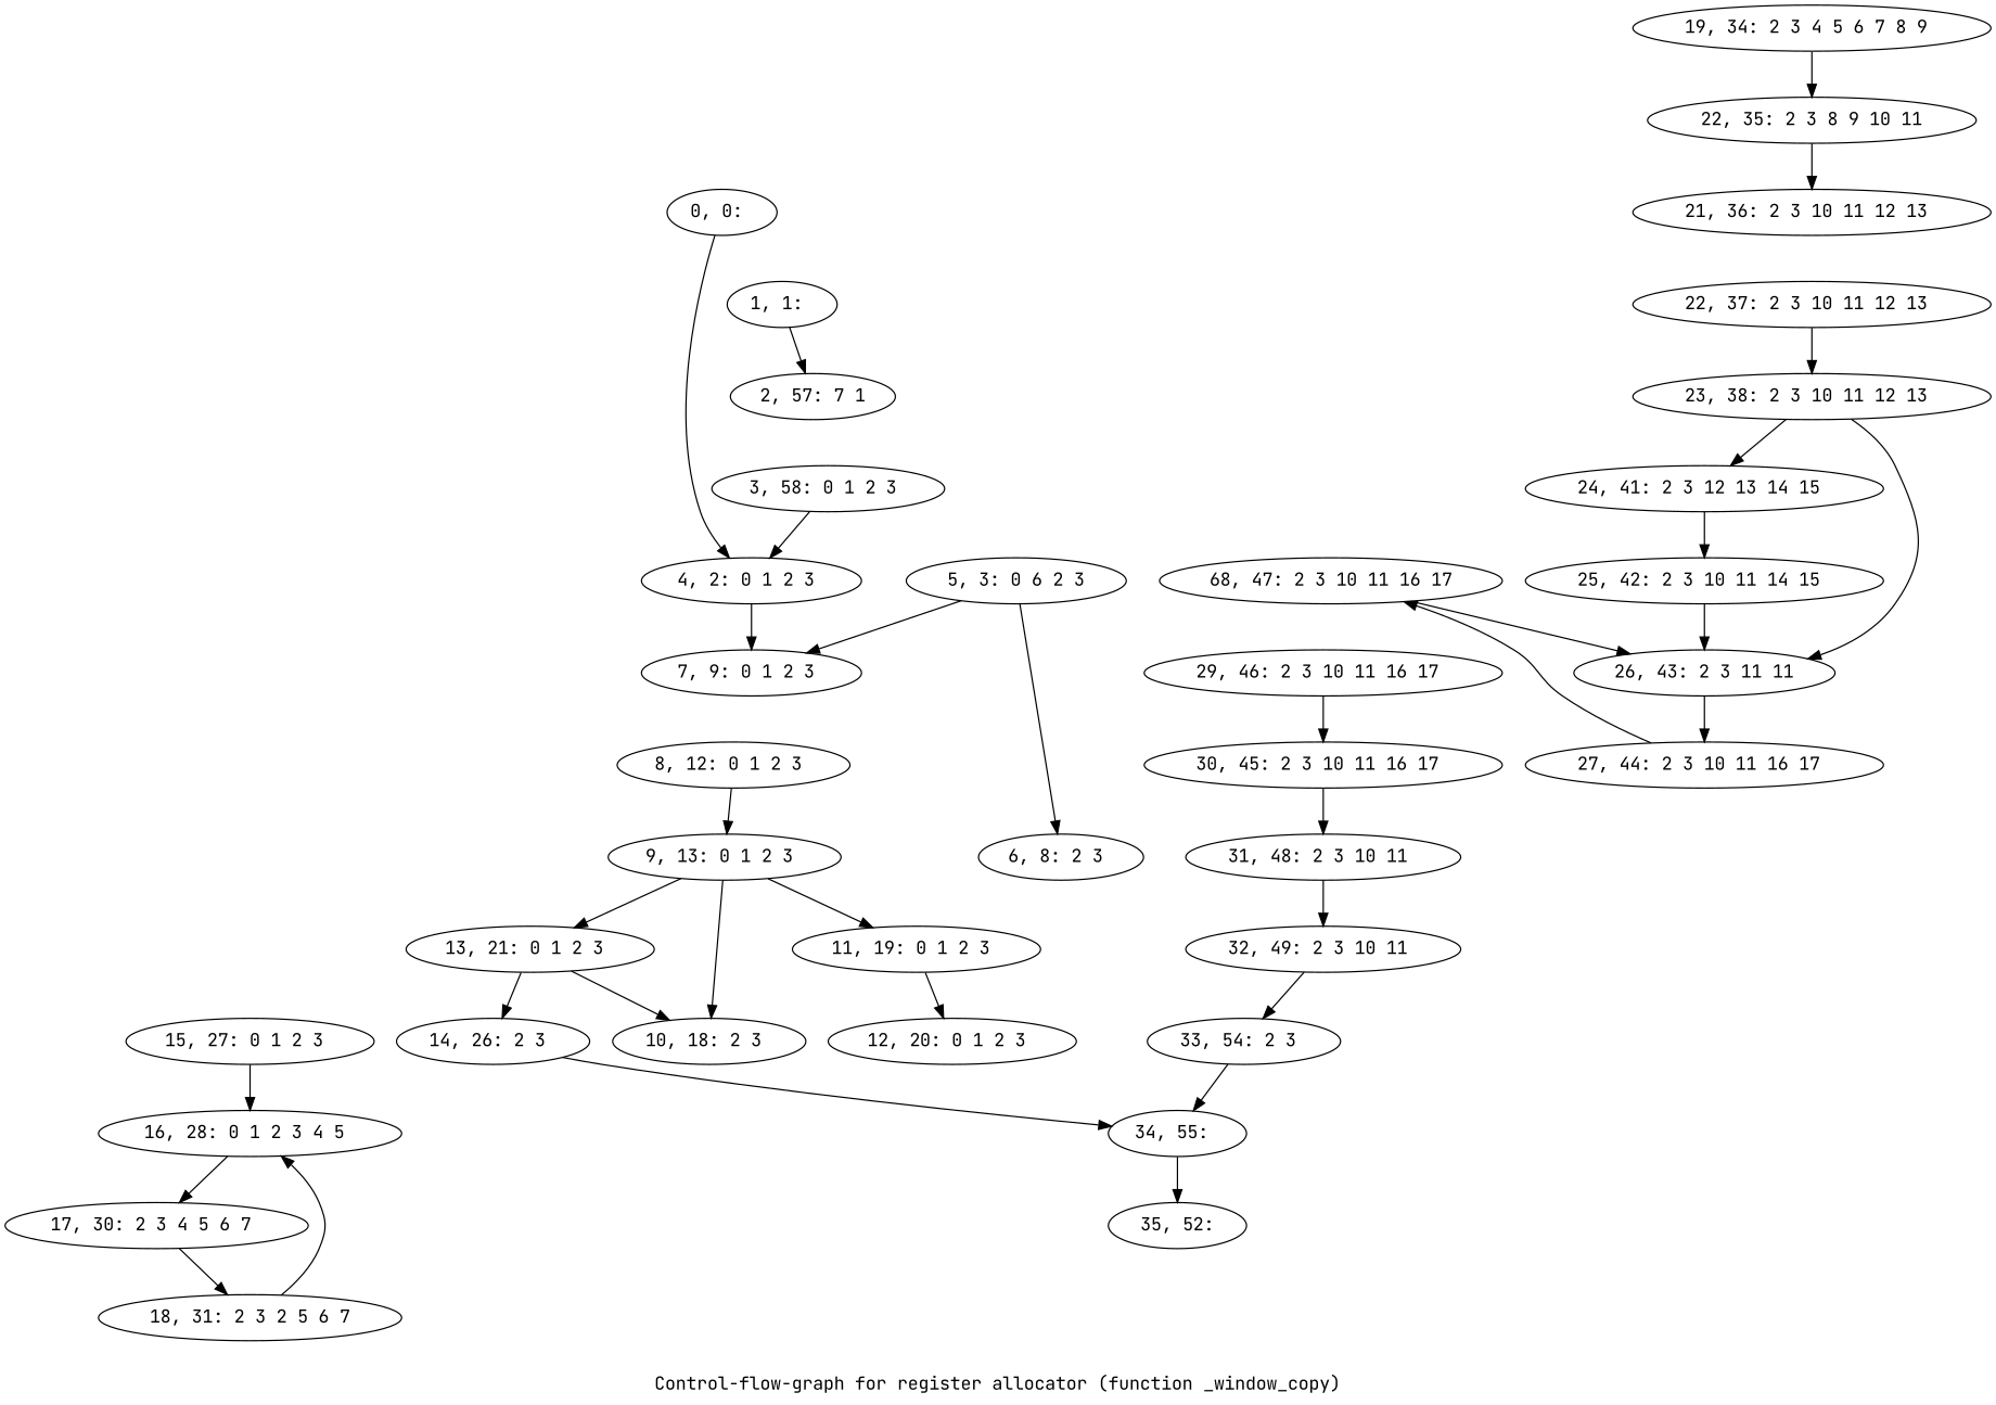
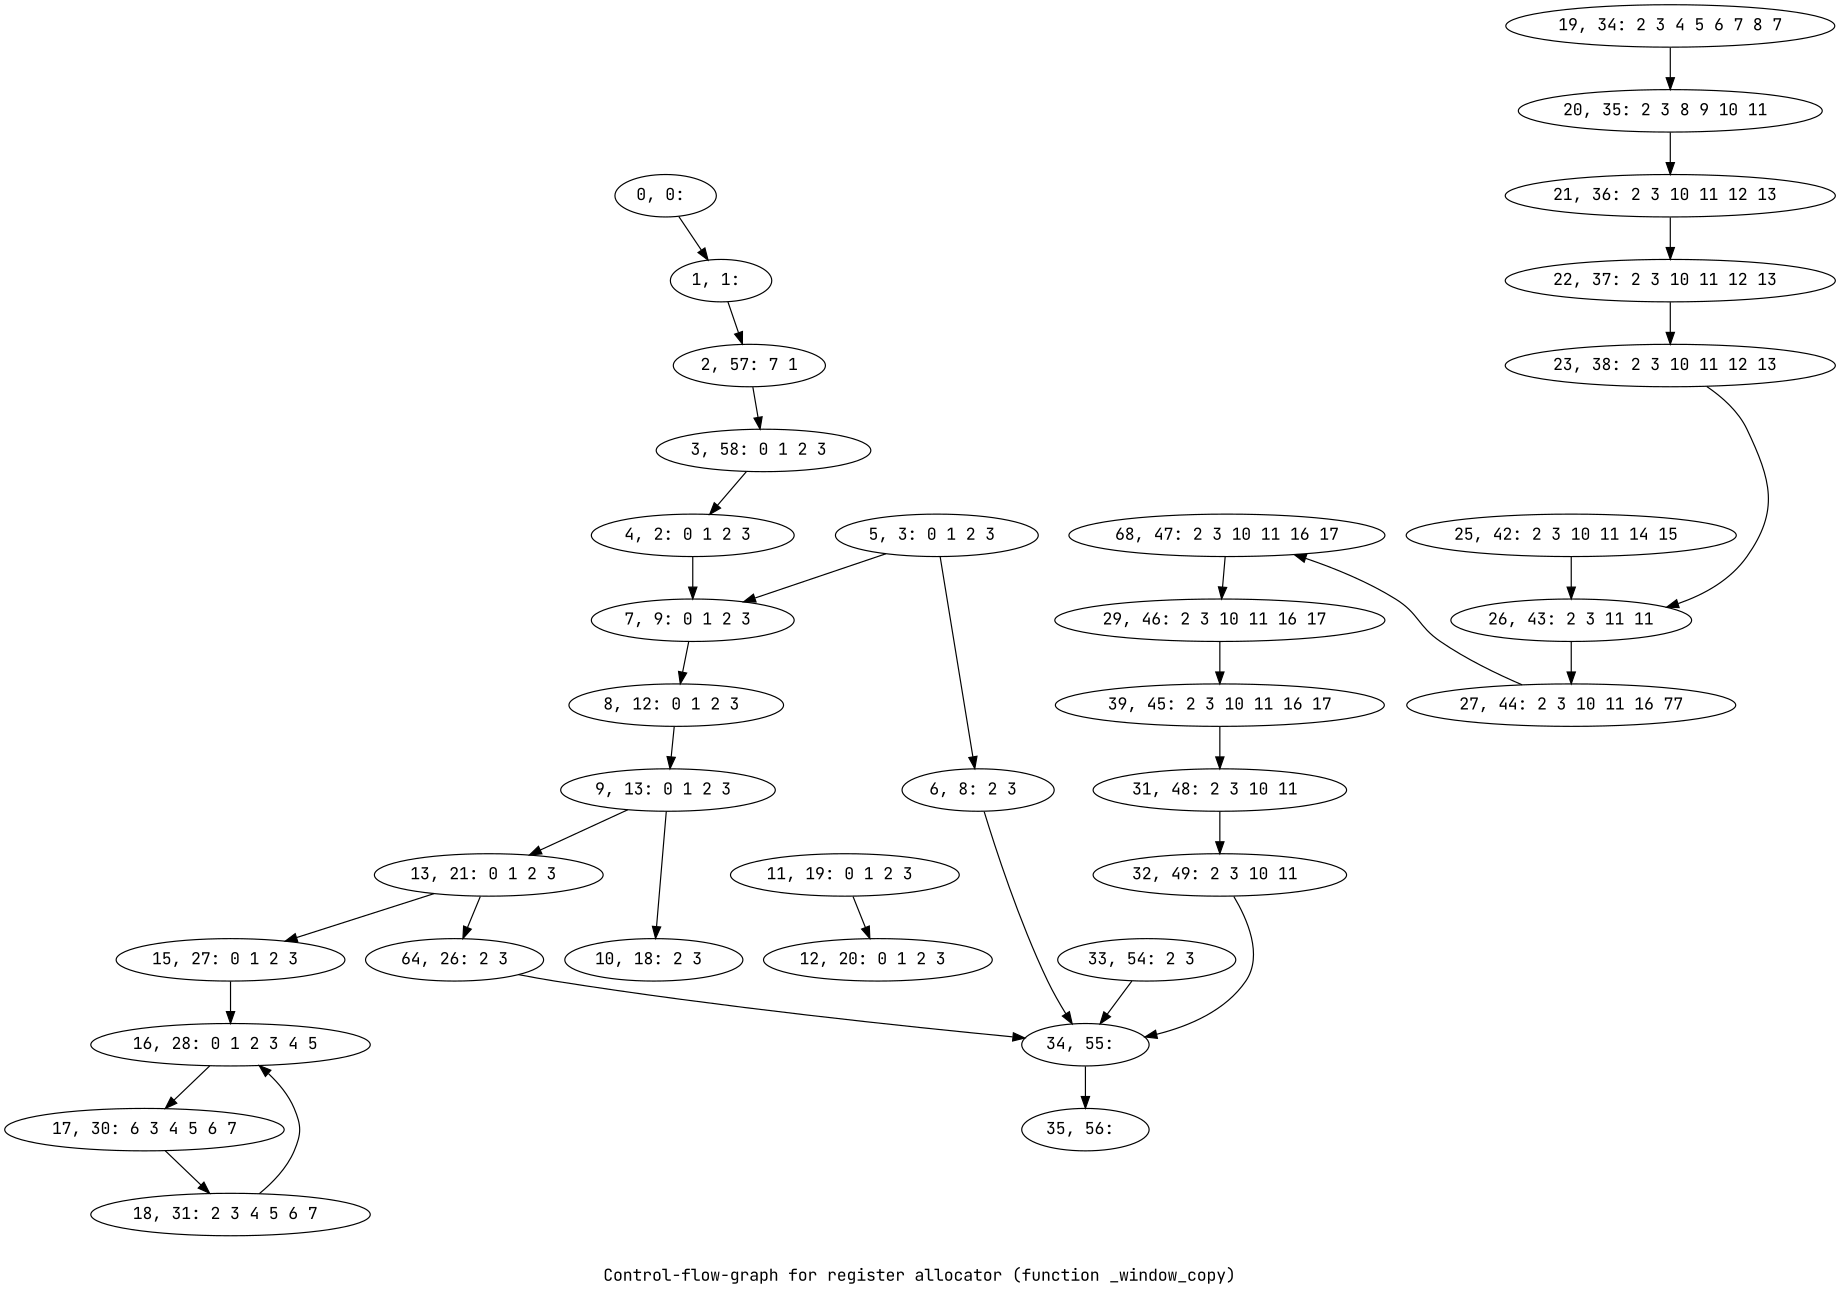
  digraph {
    fontname="JetBrains Mono"
    label="Control-flow-graph for register allocator (function _window_copy)"
    node [fontname="JetBrains Mono"]
    edge [fontname="JetBrains Mono"]
    n1 [label="0, 0: "]
    n2 [label="1, 1: "]
    n3 [label="2, 57: 7 1"]
    n4 [label="3, 58: 0 1 2 3 "]
    n5 [label="4, 2: 0 1 2 3 "]
    n6 [label="7, 9: 0 1 2 3 "]
-   n7 [label="5, 3: 0 6 2 3"]
+   n7 [label="5, 3: 0 1 2 3 "]
    n8 [label="6, 8: 2 3 "]
    n9 [label="34, 55: "]
    n10 [label="8, 12: 0 1 2 3 "]
-   n11 [label="35, 52:"]
+   n11 [label="35, 56: "]
    n12 [label="9, 13: 0 1 2 3 "]
    n13 [label="10, 18: 2 3 "]
    n14 [label="11, 19: 0 1 2 3 "]
    n15 [label="13, 21: 0 1 2 3 "]
    n16 [label="12, 20: 0 1 2 3 "]
-   n17 [label="14, 26: 2 3 "]
+   n17 [label="64, 26: 2 3"]
    n18 [label="15, 27: 0 1 2 3 "]
    n19 [label="16, 28: 0 1 2 3 4 5 "]
-   n20 [label="17, 30: 2 3 4 5 6 7 "]
-   n21 [label="18, 31: 2 3 2 5 6 7"]
-   n22 [label="19, 34: 2 3 4 5 6 7 8 9 "]
-   n23 [label="22, 35: 2 3 8 9 10 11"]
+   n20 [label="17, 30: 6 3 4 5 6 7"]
+   n21 [label="18, 31: 2 3 4 5 6 7 "]
+   n22 [label="19, 34: 2 3 4 5 6 7 8 7"]
+   n23 [label="20, 35: 2 3 8 9 10 11 "]
    n24 [label="21, 36: 2 3 10 11 12 13 "]
    n25 [label="22, 37: 2 3 10 11 12 13 "]
    n26 [label="23, 38: 2 3 10 11 12 13 "]
-   n27 [label="24, 41: 2 3 12 13 14 15 "]
    n28 [label="26, 43: 2 3 11 11"]
    n29 [label="25, 42: 2 3 10 11 14 15 "]
-   n30 [label="27, 44: 2 3 10 11 16 17 "]
+   n30 [label="27, 44: 2 3 10 11 16 77"]
    n31 [label="68, 47: 2 3 10 11 16 17"]
    n32 [label="29, 46: 2 3 10 11 16 17 "]
-   n33 [label="30, 45: 2 3 10 11 16 17 "]
+   n33 [label="39, 45: 2 3 10 11 16 17"]
    n34 [label="31, 48: 2 3 10 11 "]
    n35 [label="32, 49: 2 3 10 11 "]
    n36 [label="33, 54: 2 3 "]
-   n1 -> n5
+   n1 -> n2
    n2 -> n3
+   n3 -> n4
    n4 -> n5
    n5 -> n6
+   n6 -> n10
    n7 -> n6
    n7 -> n8
+   n8 -> n9
    n9 -> n11
    n10 -> n12
    n12 -> n13
-   n12 -> n14
    n12 -> n15
    n14 -> n16
    n15 -> n17
-   n15 -> n13
+   n15 -> n18
    n17 -> n9
    n18 -> n19
    n19 -> n20
    n20 -> n21
    n21 -> n19
    n22 -> n23
    n23 -> n24
+   n24 -> n25
    n25 -> n26
-   n26 -> n27
    n26 -> n28
-   n27 -> n29
    n28 -> n30
    n29 -> n28
    n30 -> n31
-   n31 -> n28
+   n31 -> n32
    n32 -> n33
    n33 -> n34
    n34 -> n35
-   n35 -> n36
+   n35 -> n9
    n36 -> n9
  }
